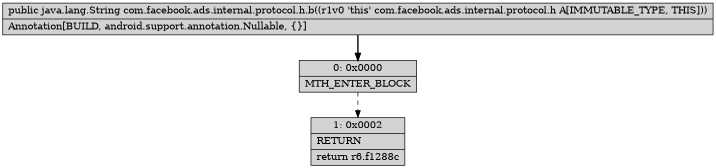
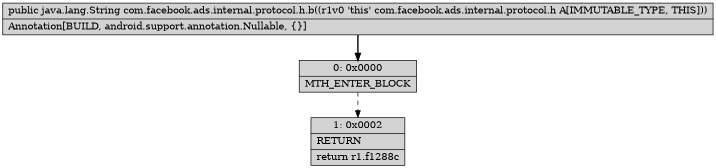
  digraph {
    node [shape=record style=filled fillcolor=lightgrey color=black]
    n1 [label="{0\:\ 0x0000|MTH_ENTER_BLOCK\l}"]
-   n2 [label="{1\:\ 0x0002|RETURN\l|return r6.f1288c\l}"]
+   n2 [label="{1\:\ 0x0002|RETURN\l|return r1.f1288c\l}"]
    n3 [label="{public java.lang.String com.facebook.ads.internal.protocol.h.b((r1v0 'this' com.facebook.ads.internal.protocol.h A[IMMUTABLE_TYPE, THIS]))  | Annotation[BUILD, android.support.annotation.Nullable, \{\}]\l}"]
    n1 -> n2 [style=dashed]
    n3 -> n1 [style=bold]
  }
